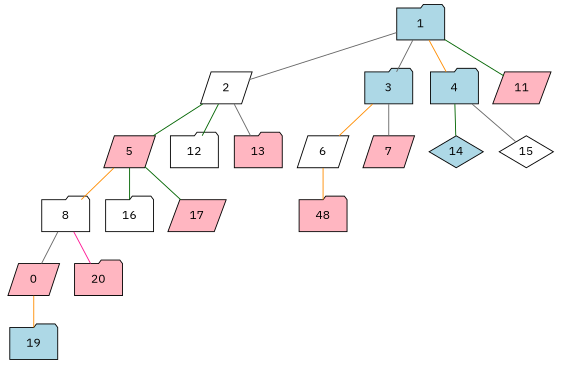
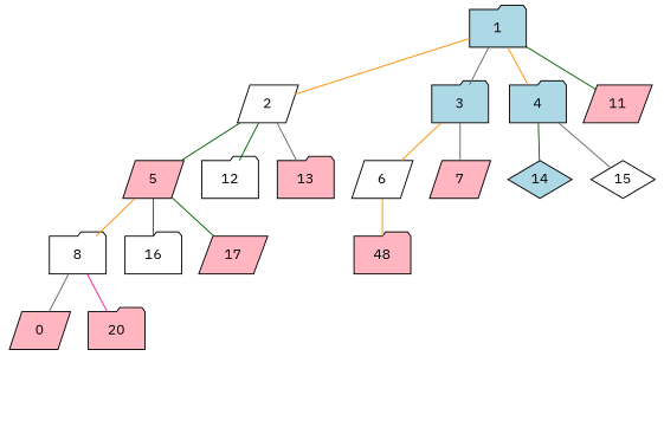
  graph {
    fontname="IBM Plex Sans"
    node [chem=H fillcolor=lightpink fontname="IBM Plex Sans" shape=folder style=filled]
    edge [color=darkorange fontname="IBM Plex Sans" valence=1]
    1 [chem=C fillcolor=lightblue]
    2 [chem=C fillcolor=white shape=parallelogram]
    3 [chem=C fillcolor=lightblue]
    4 [chem=N fillcolor=lightblue]
    11 [shape=parallelogram]
    5 [chem=C shape=parallelogram]
    12 [fillcolor=white]
    13
    6 [chem=O fillcolor=white shape=parallelogram]
    7 [chem=O shape=parallelogram]
    14 [fillcolor=lightblue shape=diamond]
    15 [fillcolor=white shape=diamond]
    8 [chem=C fillcolor=white]
    16 [fillcolor=white]
    17 [shape=parallelogram]
    n16 [label=48]
    n17 [chem=O label=0 shape=parallelogram]
    n18 [chem=O label=20]
-   19 [fillcolor=lightblue]
-   1 -- 2 [color=gray40]
+   1 -- 2
    1 -- 3 [color=gray40]
    1 -- 4
    1 -- 11 [color=darkgreen]
    2 -- 5 [color=darkgreen]
    2 -- 12 [color=darkgreen]
    2 -- 13 [color=gray40]
    3 -- 6
    3 -- 7 [color=gray40 valence=2]
    4 -- 14 [color=darkgreen]
    4 -- 15 [color=gray40]
    5 -- 8
    5 -- 16 [color=darkgreen]
    5 -- 17 [color=darkgreen]
    6 -- n16
    8 -- n17 [color=gray40]
    8 -- n18 [color=deeppink valence=2]
-   n17 -- 19
  }
